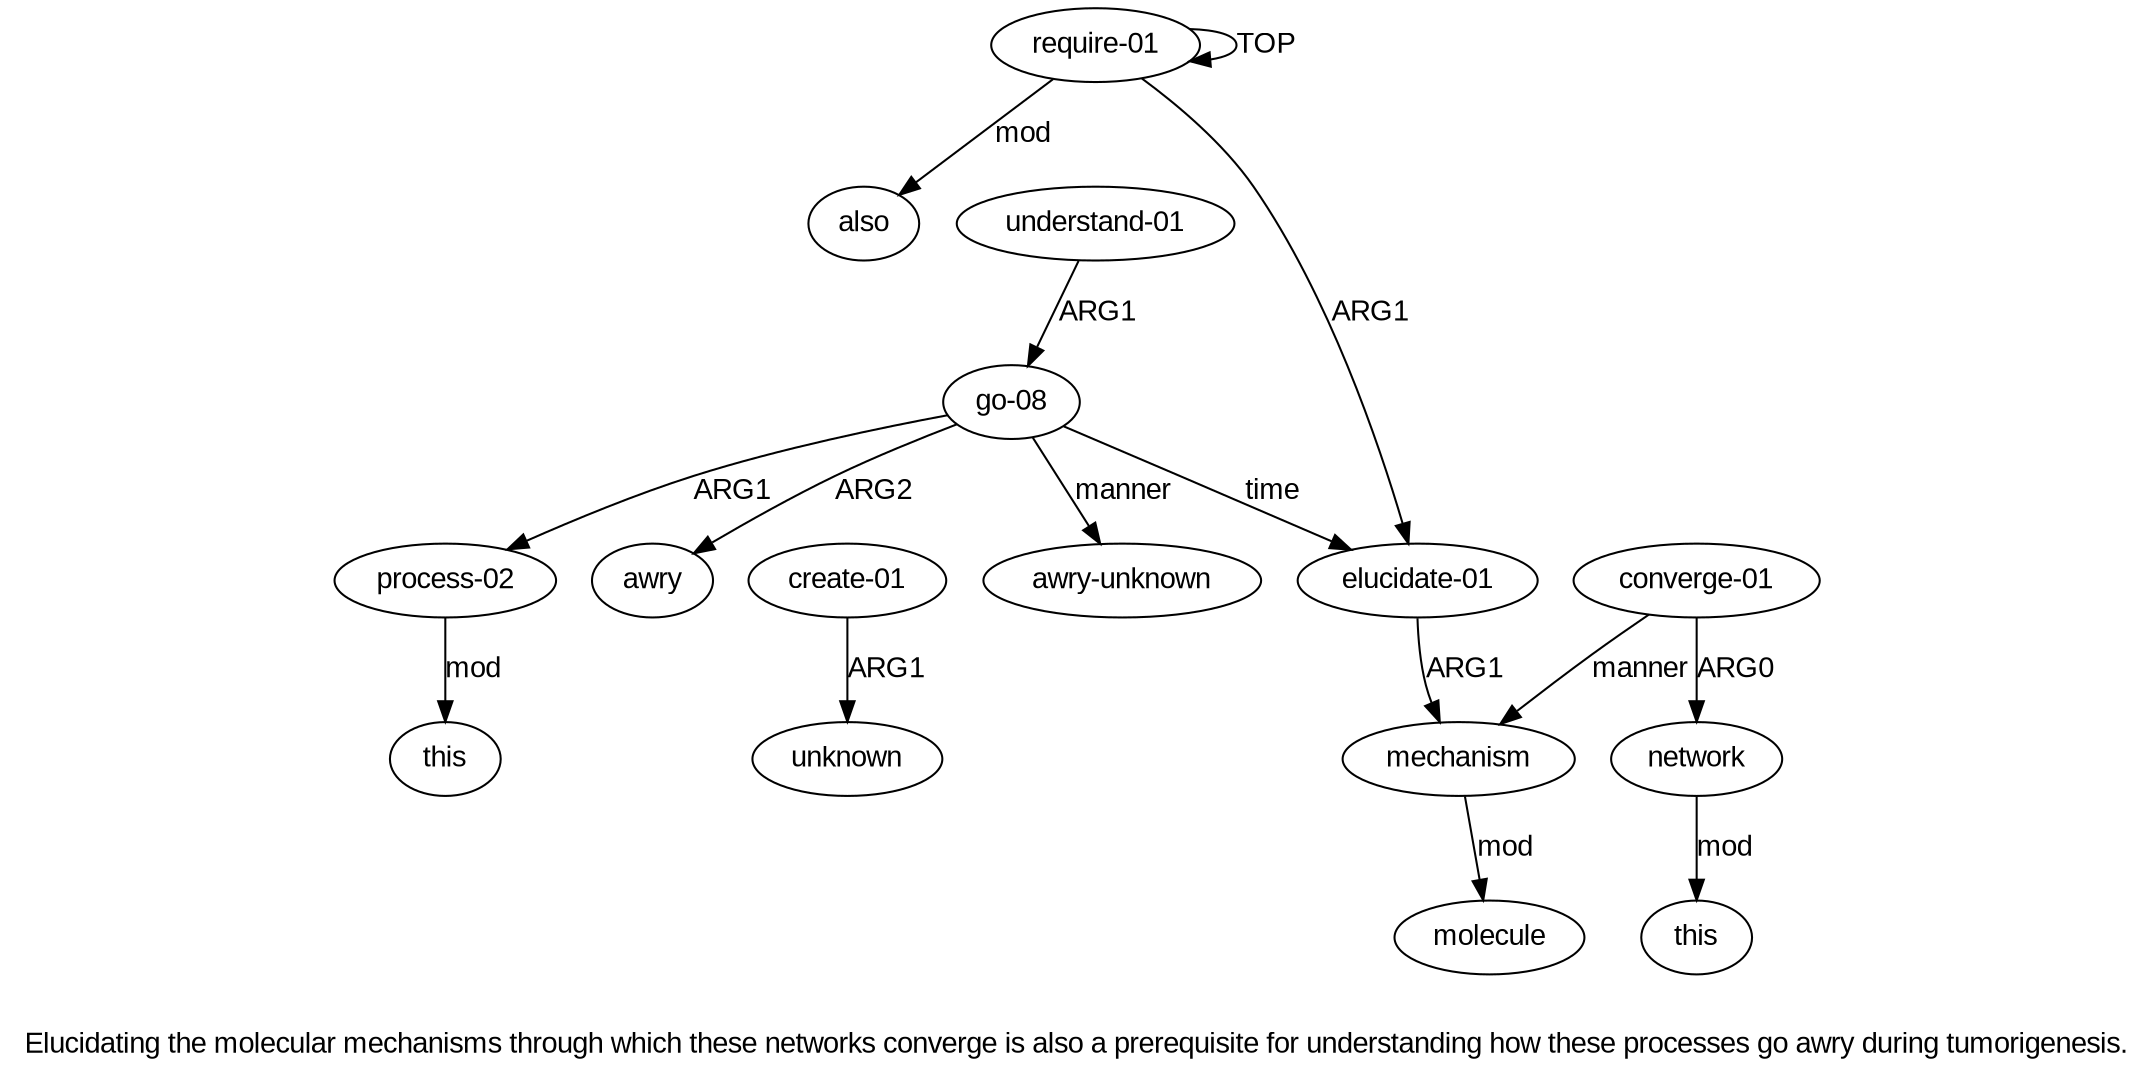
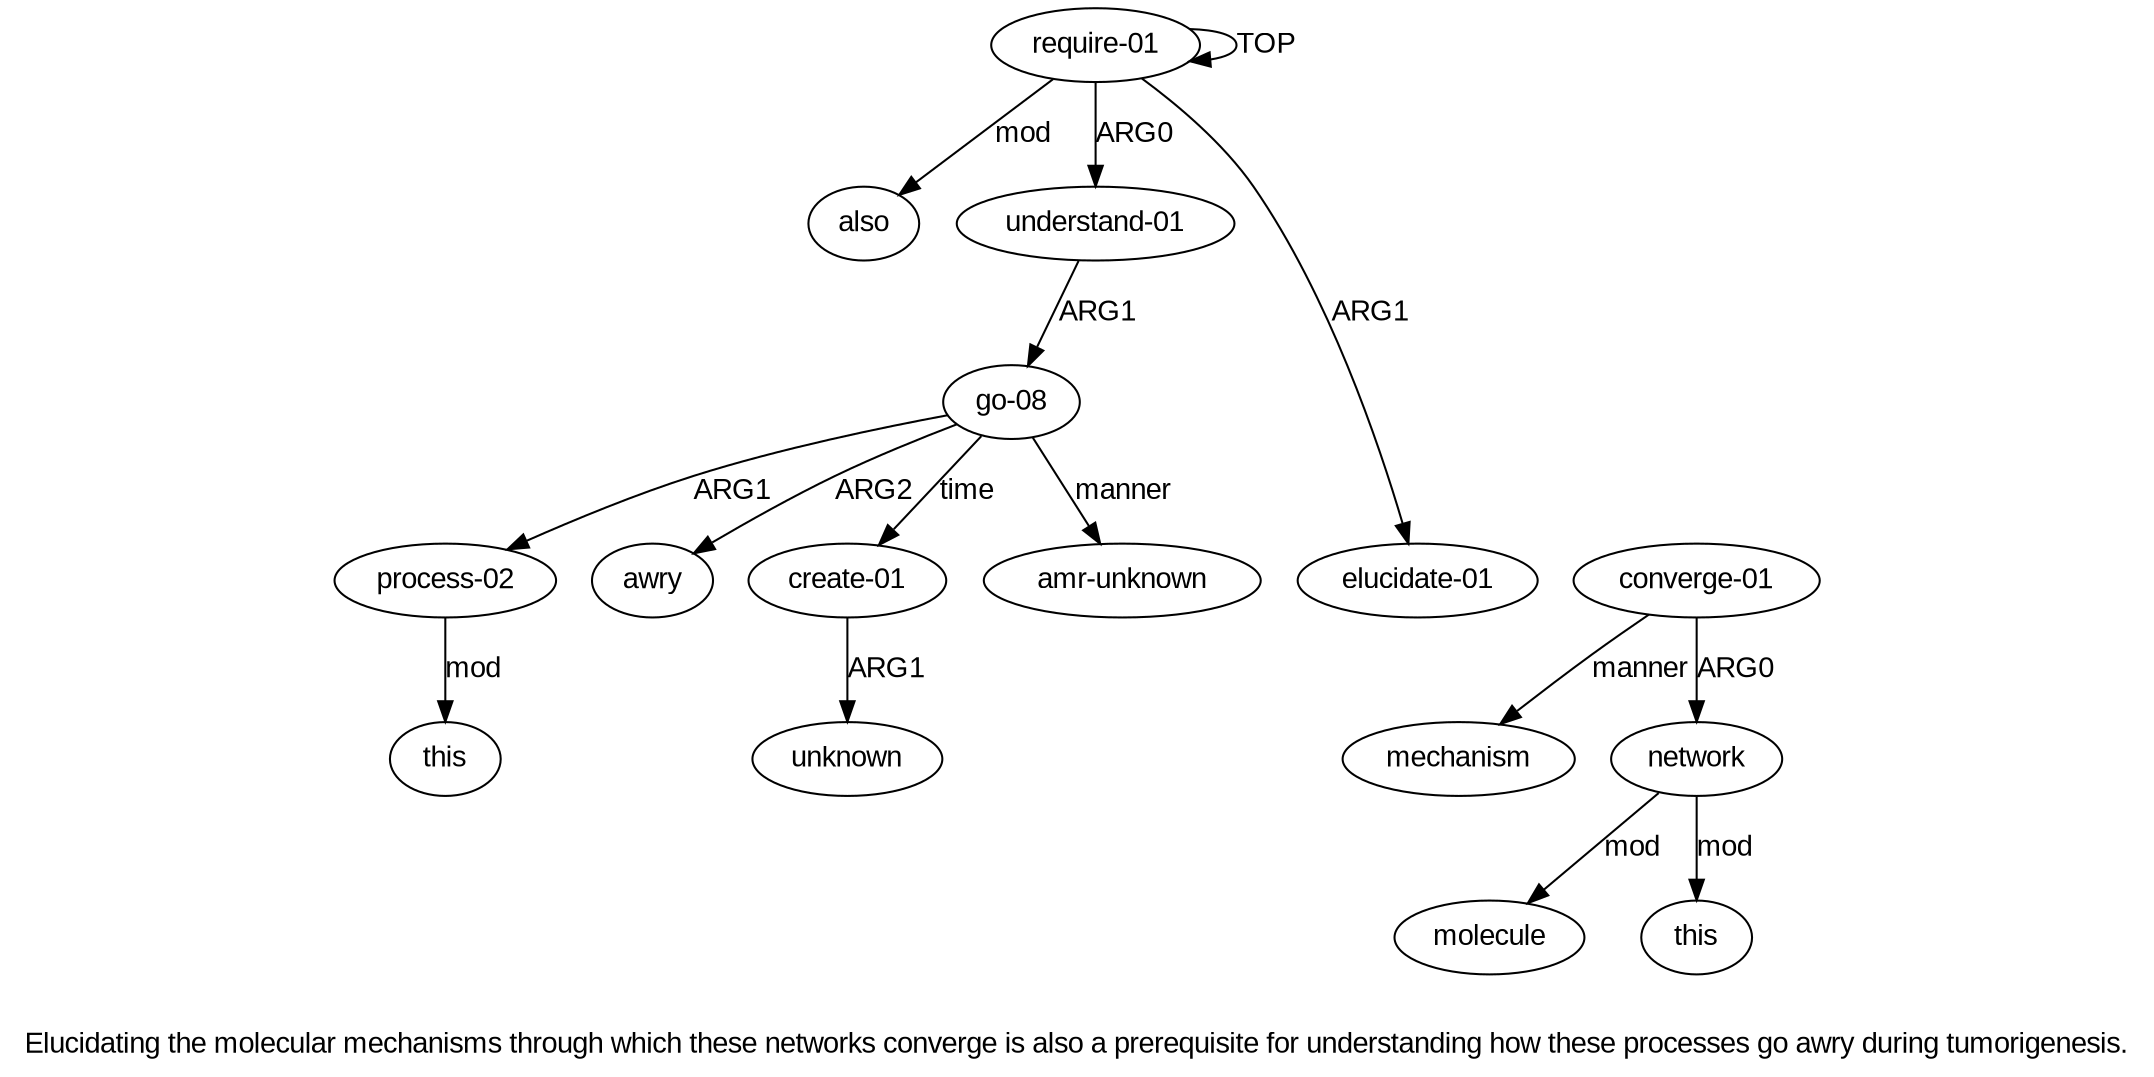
  digraph {
    fontname="Liberation Sans"
    label="Elucidating the molecular mechanisms through which these networks converge is also a prerequisite for understanding how these processes go awry during tumorigenesis."
    node [color=black fontname="Liberation Sans" gold_label=this test_label=this]
    edge [color=black fontname="Liberation Sans" gold_label=ARG1 test_label=ARG1]
    n1 [gold_ind=15 gold_label=also label=also test_ind=15 test_label=also]
    n2 [gold_ind=14 label=this test_ind=14]
    n3 [gold_ind=11 gold_label=molecule label=molecule test_ind=11 test_label=molecule]
    n4 [gold_ind=10 gold_label=mechanism label=mechanism test_ind=10 test_label=mechanism]
    n5 [gold_ind=13 gold_label=network label=network test_ind=13 test_label=network]
    n6 [gold_ind=12 gold_label="converge-01" label="converge-01" test_ind=12 test_label="converge-01"]
    n7 [gold_ind=1 gold_label="understand-01" label="understand-01" test_ind=1 test_label="understand-01"]
    n8 [gold_ind=2 gold_label="go-08" label="go-08" test_ind=2 test_label="go-08"]
    n9 [gold_ind=3 gold_label="process-02" label="process-02" test_ind=3 test_label="process-02"]
    n10 [gold_ind=5 gold_label=awry label=awry test_ind=5 test_label=awry]
    n11 [gold_ind=6 gold_label="create-01" label="create-01" test_ind=6 test_label="create-01"]
-   n12 [gold_ind=8 gold_label="amr-unknown" label="awry-unknown" test_ind=8 test_label="amr-unknown"]
+   n12 [gold_ind=8 gold_label="amr-unknown" label="amr-unknown" test_ind=8 test_label="amr-unknown"]
    n13 [gold_ind=4 label=this test_ind=4]
    n14 [gold_ind=7 gold_label=tumor label=unknown test_ind=7 test_label=tumor]
    n15 [gold_ind=0 gold_label="require-01" label="require-01" test_ind=0 test_label="require-01"]
    n16 [gold_ind=9 gold_label="elucidate-01" label="elucidate-01" test_ind=9 test_label="elucidate-01"]
-   n4 -> n3 [gold_label=mod label=mod test_label=mod]
+   n5 -> n3 [gold_label=mod label=mod test_label=mod]
    n5 -> n2 [gold_label=mod label=mod test_label=mod]
    n6 -> n4 [gold_label=manner label=manner test_label=manner]
    n6 -> n5 [gold_label=ARG0 label=ARG0 test_label=ARG0]
    n7 -> n8 [label=ARG1]
    n8 -> n9 [label=ARG1]
    n8 -> n10 [gold_label=ARG2 label=ARG2 test_label=ARG2]
-   n8 -> n16 [gold_label=time label=time test_label=time]
+   n8 -> n11 [gold_label=time label=time test_label=time]
    n8 -> n12 [gold_label=manner label=manner test_label=manner]
    n9 -> n13 [gold_label=mod label=mod test_label=mod]
    n11 -> n14 [label=ARG1]
    n15 -> n1 [gold_label=mod label=mod test_label=mod]
+   n15 -> n7 [gold_label=ARG0 label=ARG0 test_label=ARG0]
    n15 -> n15 [gold_label=TOP label=TOP test_label=TOP]
    n15 -> n16 [label=ARG1]
-   n16 -> n4 [label=ARG1]
  }
